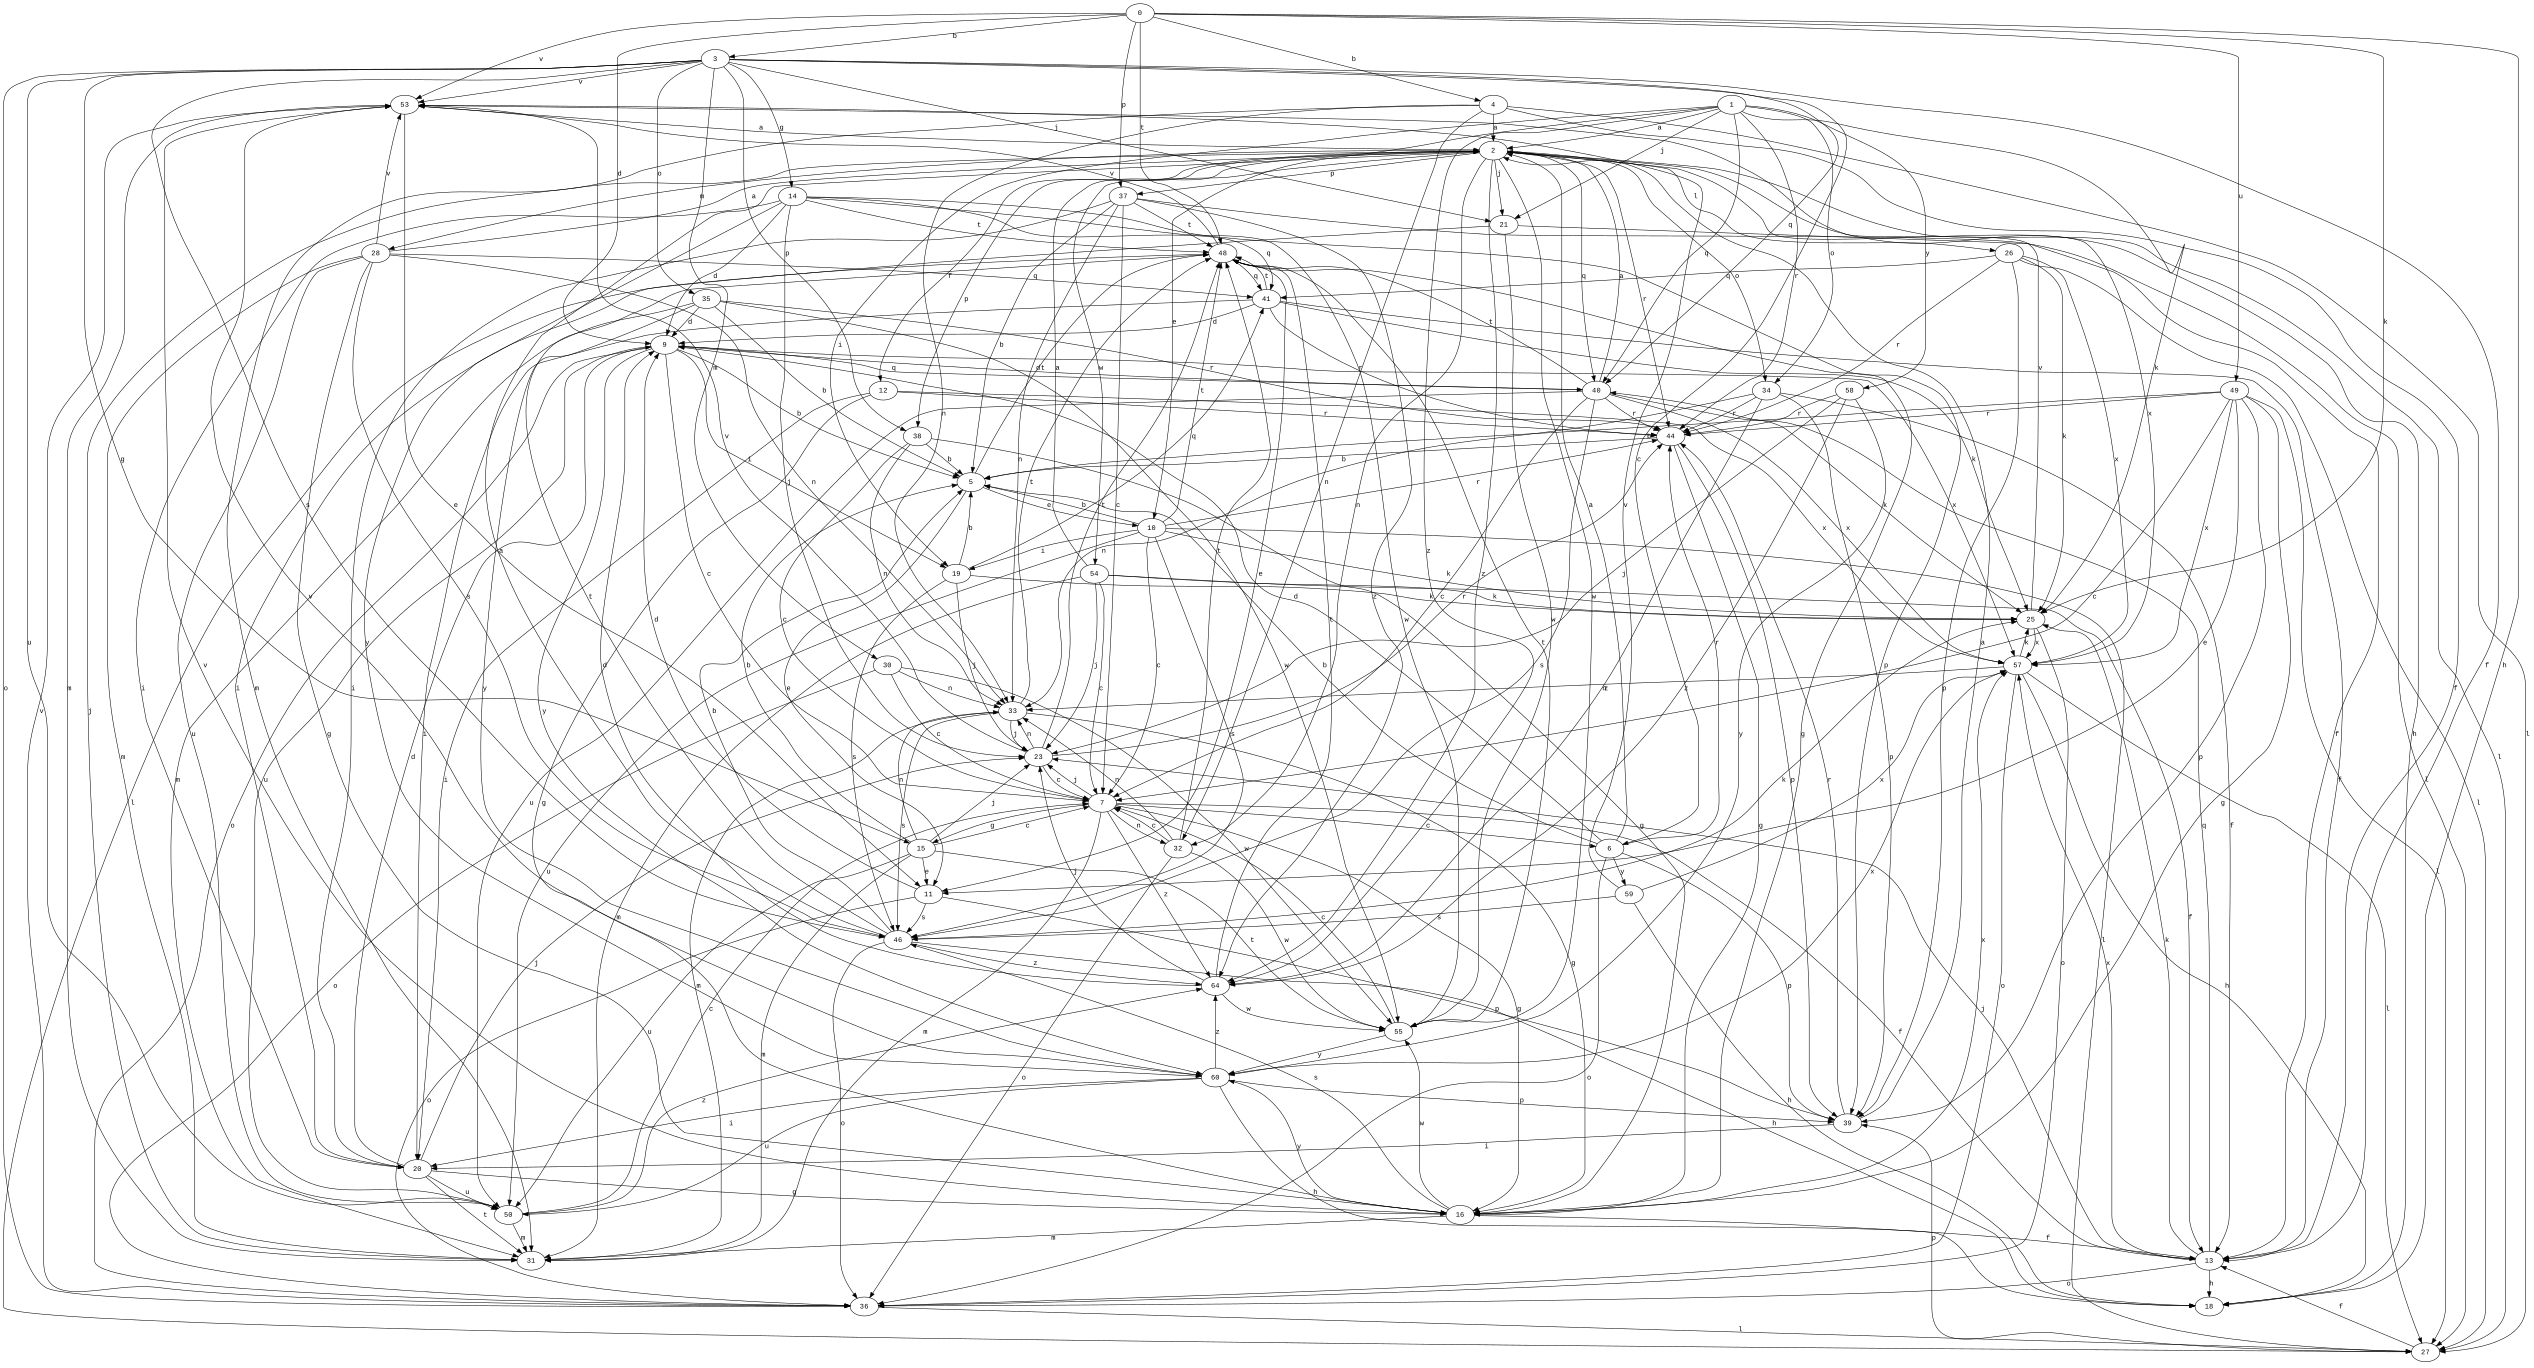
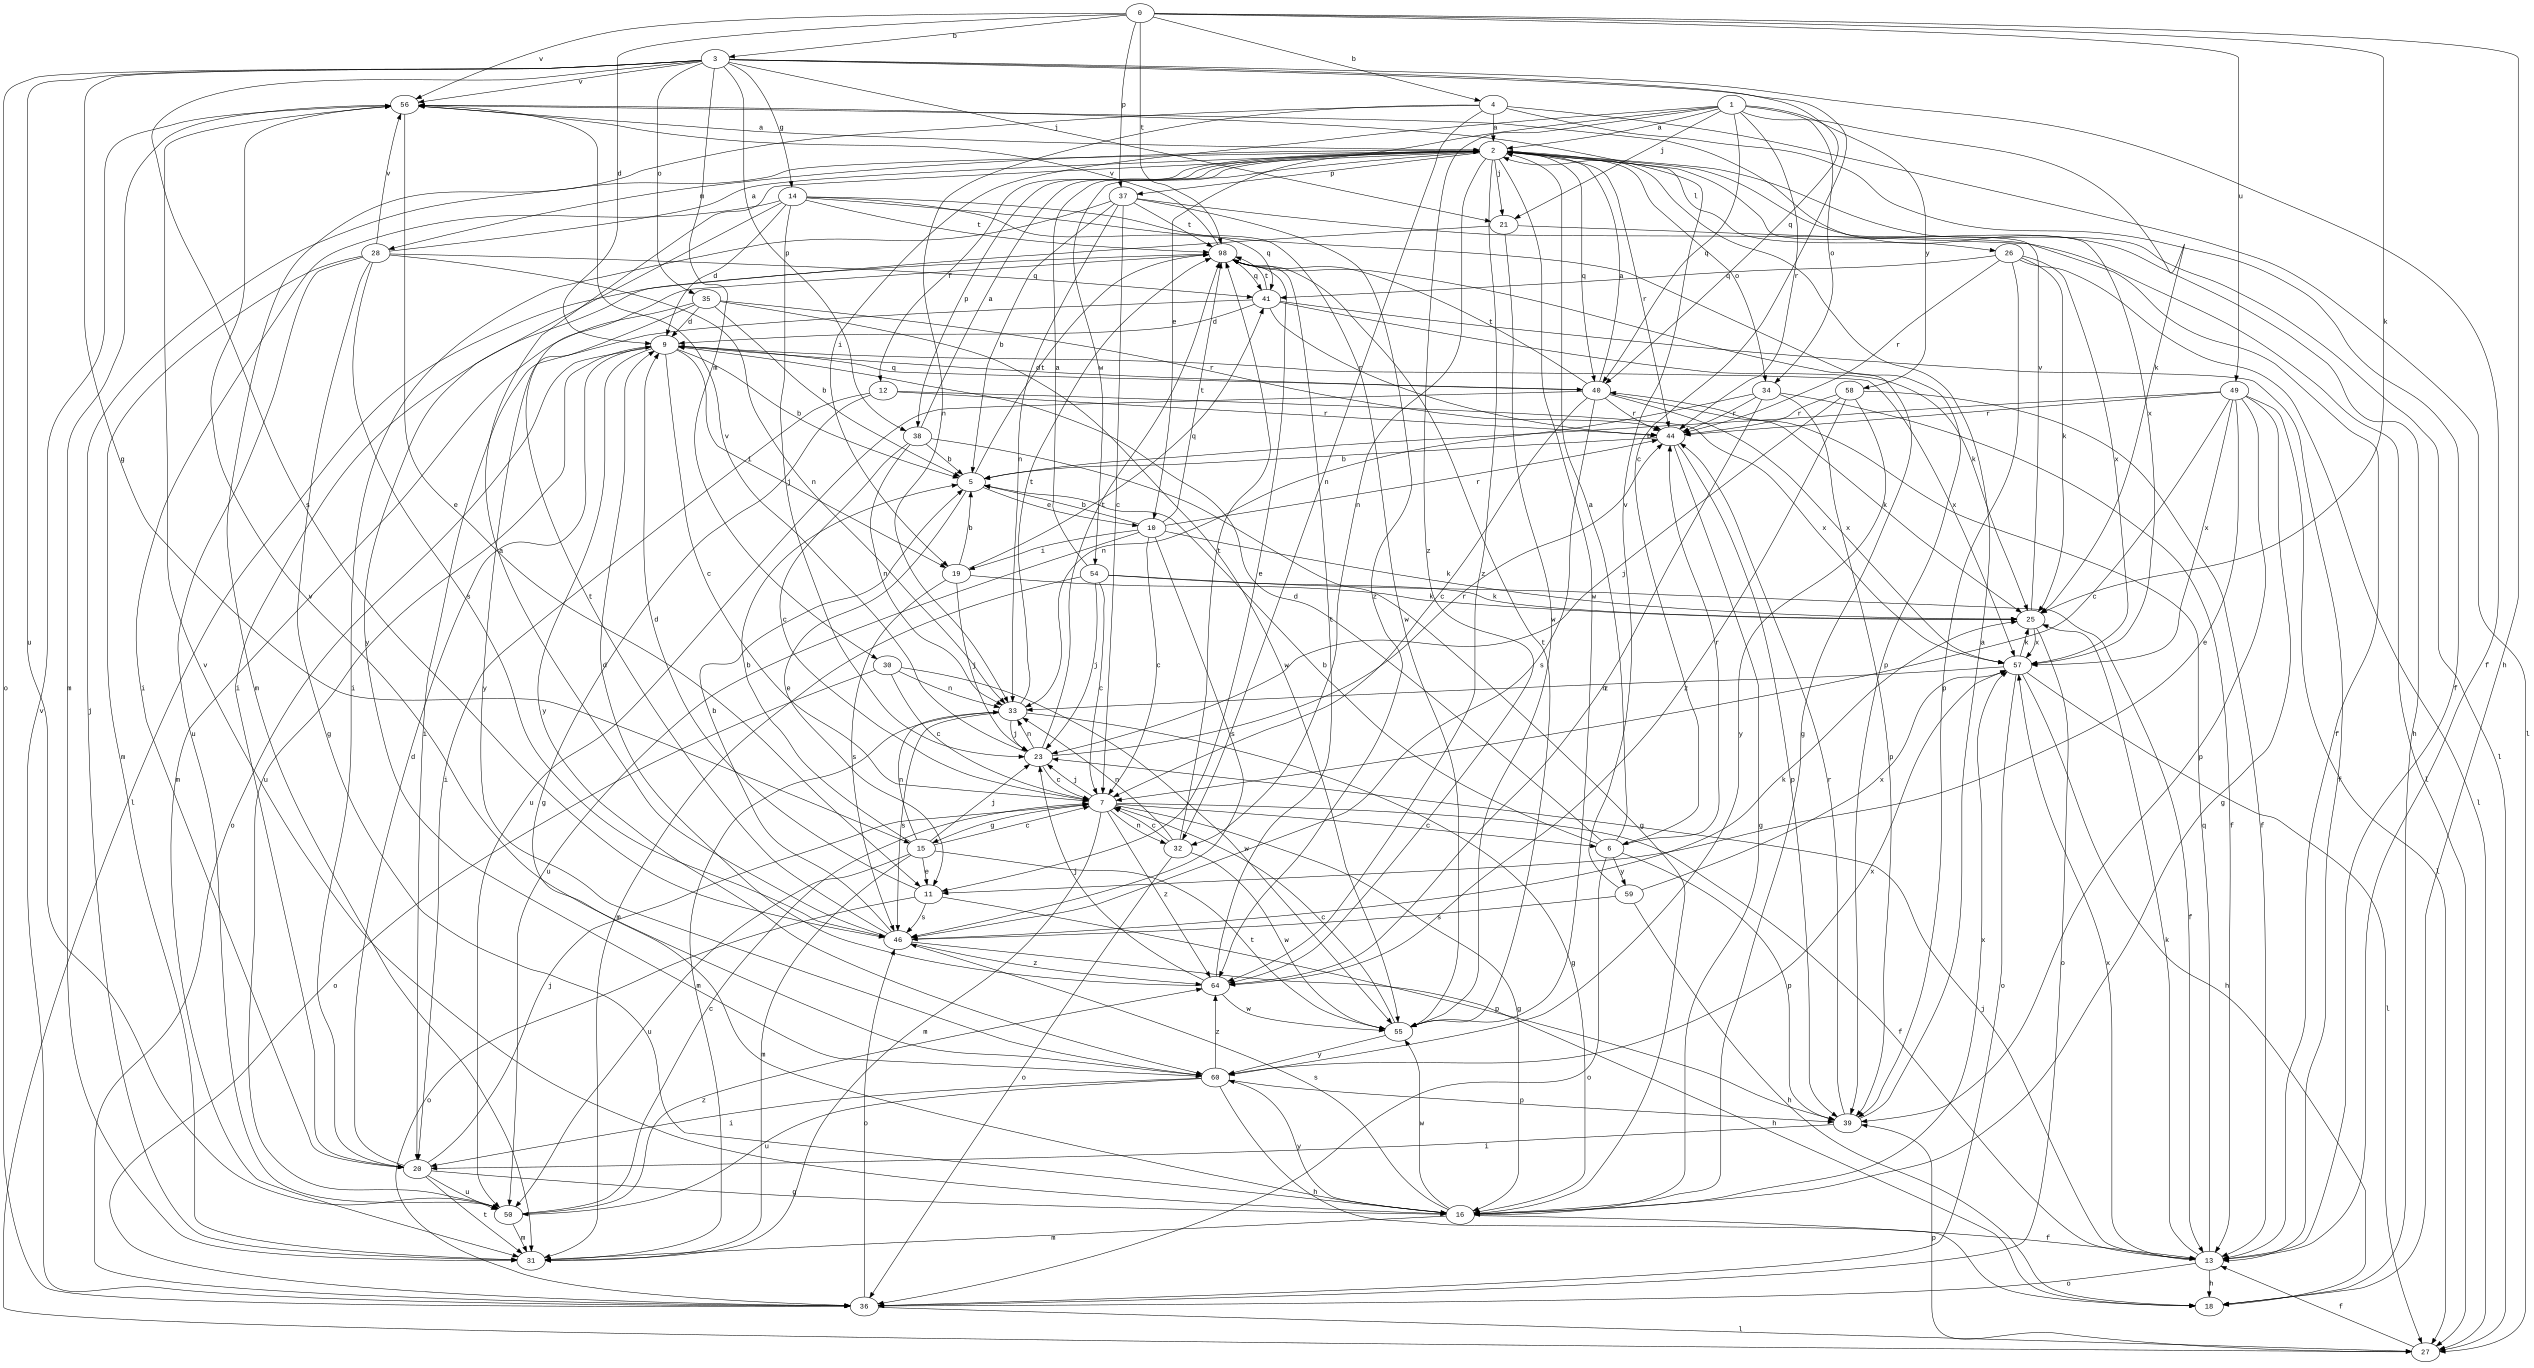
  strict digraph {
    fontname="Liberation Mono"
    node [fontname="Liberation Mono"]
    edge [fontname="Liberation Mono"]
    0
    3
    4
    9
    18
    25
    37
-   48
+   48 [label=98]
    49
-   53
+   53 [label=56]
    21
    40
    38
    6
    13
    14
    15
    30
    35
    36
    46
    50
    2
    27
    32
    31
    33
    19
    57
    5
    7
    60
    64
    20
    11
    16
    41
    44
    39
    1
    10
    34
    58
    12
    26
    28
    54
    55
    23
    59
    0 -> 3 [label=b]
    0 -> 4 [label=b]
    0 -> 9 [label=d]
    0 -> 18 [label=h]
    0 -> 25 [label=k]
    0 -> 37 [label=p]
    0 -> 48 [label=t]
    0 -> 49 [label=u]
    0 -> 53 [label=v]
    3 -> 53 [label=v]
    3 -> 21 [label=j]
    3 -> 40 [label=q]
    3 -> 38 [label=p]
    3 -> 6 [label=c]
    3 -> 13 [label=f]
    3 -> 14 [label=g]
    3 -> 15 [label=g]
    3 -> 30 [label=m]
    3 -> 35 [label=o]
    3 -> 36 [label=o]
    3 -> 46 [label=s]
    3 -> 50 [label=u]
    4 -> 13 [label=f]
    4 -> 2 [label=a]
    4 -> 27 [label=l]
    4 -> 32 [label=n]
    4 -> 31 [label=m]
    4 -> 33 [label=n]
    9 -> 40 [label=q]
    9 -> 36 [label=o]
    9 -> 50 [label=u]
    9 -> 19 [label=i]
    9 -> 57 [label=x]
    9 -> 5 [label=b]
    9 -> 7 [label=c]
    9 -> 60 [label=y]
    25 -> 53 [label=v]
    25 -> 36 [label=o]
    25 -> 57 [label=x]
    37 -> 48 [label=t]
    37 -> 27 [label=l]
    37 -> 33 [label=n]
    37 -> 5 [label=b]
    37 -> 7 [label=c]
    37 -> 64 [label=z]
    37 -> 20 [label=i]
    48 -> 53 [label=v]
    48 -> 27 [label=l]
    48 -> 11 [label=e]
    48 -> 16 [label=g]
    48 -> 41 [label=q]
    49 -> 27 [label=l]
    49 -> 57 [label=x]
    49 -> 5 [label=b]
    49 -> 7 [label=c]
    49 -> 11 [label=e]
    49 -> 16 [label=g]
    49 -> 44 [label=r]
    49 -> 39 [label=p]
    53 -> 2 [label=a]
    53 -> 31 [label=m]
    53 -> 11 [label=e]
    21 -> 13 [label=f]
    21 -> 20 [label=i]
    21 -> 55 [label=w]
    40 -> 9 [label=d]
    40 -> 25 [label=k]
    40 -> 48 [label=t]
    40 -> 46 [label=s]
    40 -> 50 [label=u]
    40 -> 2 [label=a]
    40 -> 57 [label=x]
    40 -> 7 [label=c]
    40 -> 44 [label=r]
+   38 -> 2 [label=a]
    38 -> 33 [label=n]
    38 -> 5 [label=b]
    38 -> 7 [label=c]
    38 -> 16 [label=g]
    6 -> 9 [label=d]
    6 -> 36 [label=o]
    6 -> 2 [label=a]
    6 -> 5 [label=b]
    6 -> 44 [label=r]
    6 -> 39 [label=p]
    6 -> 59 [label=y]
    13 -> 18 [label=h]
    13 -> 25 [label=k]
    13 -> 40 [label=q]
    13 -> 36 [label=o]
    13 -> 57 [label=x]
    13 -> 23 [label=j]
    14 -> 9 [label=d]
    14 -> 48 [label=t]
    14 -> 60 [label=y]
    14 -> 20 [label=i]
    14 -> 41 [label=q]
    14 -> 39 [label=p]
    14 -> 55 [label=w]
    14 -> 23 [label=j]
    15 -> 50 [label=u]
    15 -> 31 [label=m]
    15 -> 33 [label=n]
    15 -> 5 [label=b]
    15 -> 7 [label=c]
    15 -> 11 [label=e]
    15 -> 55 [label=t]
    15 -> 23 [label=j]
    30 -> 36 [label=o]
    30 -> 33 [label=n]
    30 -> 7 [label=c]
    30 -> 55 [label=w]
    35 -> 9 [label=d]
    35 -> 31 [label=m]
    35 -> 5 [label=b]
    35 -> 60 [label=y]
    35 -> 44 [label=r]
    35 -> 55 [label=w]
    36 -> 53 [label=v]
    36 -> 27 [label=l]
    46 -> 18 [label=h]
    46 -> 25 [label=k]
    46 -> 48 [label=t]
-   46 -> 36 [label=o]
+   36 -> 46 [label=o]
    46 -> 2 [label=a]
    46 -> 5 [label=b]
    46 -> 64 [label=z]
    50 -> 31 [label=m]
    50 -> 7 [label=c]
    50 -> 64 [label=z]
    2 -> 18 [label=h]
    2 -> 37 [label=p]
    2 -> 21 [label=j]
    2 -> 40 [label=q]
    2 -> 38 [label=p]
    2 -> 27 [label=l]
    2 -> 32 [label=n]
    2 -> 57 [label=x]
    2 -> 64 [label=z]
    2 -> 44 [label=r]
    2 -> 34 [label=o]
    2 -> 12 [label=f]
    2 -> 26 [label=l]
    2 -> 28 [label=m]
    2 -> 54 [label=w]
    2 -> 55 [label=w]
    27 -> 13 [label=f]
    27 -> 39 [label=p]
    32 -> 48 [label=t]
    32 -> 36 [label=o]
    32 -> 33 [label=n]
    32 -> 7 [label=c]
    32 -> 55 [label=w]
    31 -> 2 [label=j]
    33 -> 48 [label=t]
    33 -> 46 [label=s]
    33 -> 31 [label=m]
    33 -> 16 [label=g]
    33 -> 23 [label=j]
    19 -> 25 [label=k]
    19 -> 46 [label=s]
    19 -> 5 [label=b]
    19 -> 41 [label=q]
    19 -> 23 [label=j]
    57 -> 18 [label=h]
    57 -> 25 [label=k]
    57 -> 36 [label=o]
    57 -> 27 [label=l]
    57 -> 33 [label=n]
    5 -> 48 [label=t]
    5 -> 11 [label=e]
    5 -> 10 [label=e]
    7 -> 6 [label=c]
    7 -> 13 [label=f]
    7 -> 15 [label=g]
    7 -> 32 [label=n]
    7 -> 31 [label=m]
    7 -> 64 [label=z]
    7 -> 16 [label=g]
    7 -> 23 [label=j]
    60 -> 18 [label=h]
    60 -> 53 [label=v]
    60 -> 50 [label=u]
    60 -> 57 [label=x]
    60 -> 64 [label=z]
    60 -> 20 [label=i]
    60 -> 39 [label=p]
    64 -> 9 [label=d]
    64 -> 48 [label=t]
    64 -> 55 [label=w]
    64 -> 23 [label=j]
    20 -> 9 [label=d]
    20 -> 50 [label=u]
    20 -> 31 [label=t]
    20 -> 16 [label=g]
-   20 -> 23 [label=j]
+   20 -> 7 [label=j]
    11 -> 9 [label=d]
    11 -> 36 [label=o]
    11 -> 46 [label=s]
    11 -> 39 [label=p]
    16 -> 53 [label=v]
    16 -> 13 [label=f]
    16 -> 46 [label=s]
    16 -> 31 [label=m]
    16 -> 57 [label=x]
    16 -> 60 [label=y]
    16 -> 55 [label=w]
    41 -> 9 [label=d]
    41 -> 25 [label=k]
    41 -> 48 [label=t]
    41 -> 13 [label=f]
    41 -> 20 [label=i]
    41 -> 44 [label=r]
    44 -> 5 [label=b]
    44 -> 16 [label=g]
    44 -> 39 [label=p]
    39 -> 2 [label=a]
    39 -> 20 [label=i]
    39 -> 44 [label=r]
    1 -> 25 [label=k]
    1 -> 21 [label=j]
    1 -> 40 [label=q]
    1 -> 2 [label=a]
    1 -> 19 [label=i]
    1 -> 64 [label=z]
    1 -> 44 [label=r]
    1 -> 10 [label=e]
    1 -> 34 [label=o]
    1 -> 58 [label=y]
    10 -> 25 [label=k]
    10 -> 48 [label=t]
    10 -> 46 [label=s]
    10 -> 50 [label=u]
-   10 -> 27 [label=l]
    10 -> 19 [label=i]
    10 -> 5 [label=b]
    10 -> 7 [label=c]
    10 -> 44 [label=r]
    34 -> 13 [label=f]
    34 -> 33 [label=n]
    34 -> 64 [label=z]
    34 -> 44 [label=r]
    34 -> 39 [label=p]
+   58 -> 13 [label=f]
    58 -> 60 [label=y]
    58 -> 64 [label=z]
    58 -> 44 [label=r]
    58 -> 23 [label=j]
    12 -> 57 [label=x]
    12 -> 20 [label=i]
    12 -> 16 [label=g]
    12 -> 44 [label=r]
    26 -> 25 [label=k]
    26 -> 27 [label=l]
    26 -> 57 [label=x]
    26 -> 41 [label=q]
    26 -> 44 [label=r]
    26 -> 39 [label=p]
    28 -> 53 [label=v]
    28 -> 46 [label=s]
    28 -> 50 [label=u]
    28 -> 2 [label=a]
    28 -> 31 [label=m]
    28 -> 33 [label=n]
    28 -> 16 [label=g]
    28 -> 41 [label=q]
    54 -> 25 [label=k]
    54 -> 13 [label=f]
    54 -> 2 [label=a]
    54 -> 31 [label=m]
    54 -> 7 [label=c]
    54 -> 23 [label=j]
    55 -> 48 [label=t]
    55 -> 7 [label=c]
    55 -> 60 [label=y]
    23 -> 48 [label=t]
    23 -> 53 [label=v]
    23 -> 33 [label=n]
    23 -> 7 [label=c]
    23 -> 44 [label=r]
    59 -> 18 [label=h]
    59 -> 53 [label=v]
    59 -> 46 [label=s]
    59 -> 57 [label=x]
  }
